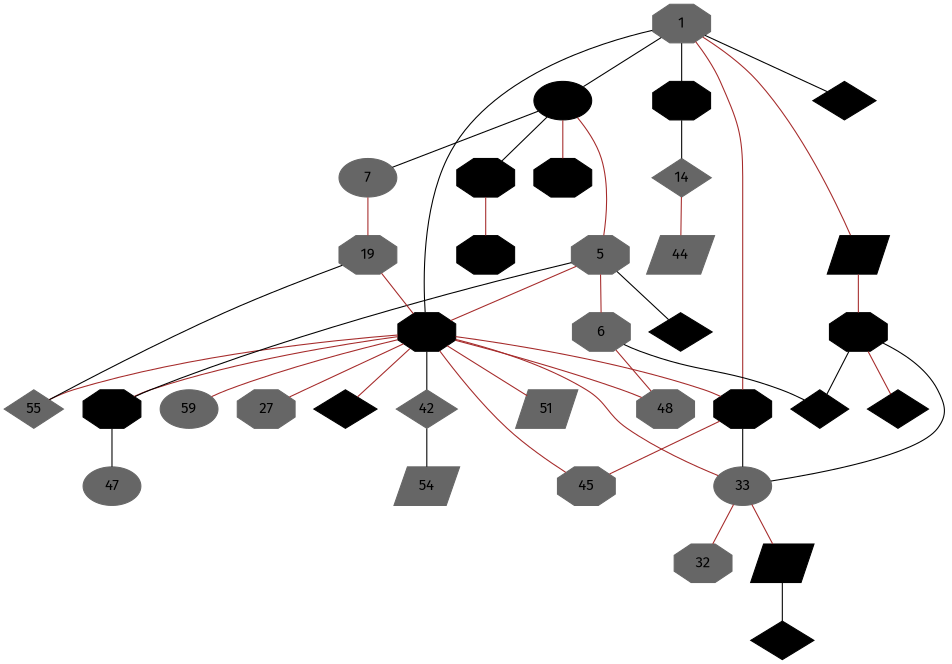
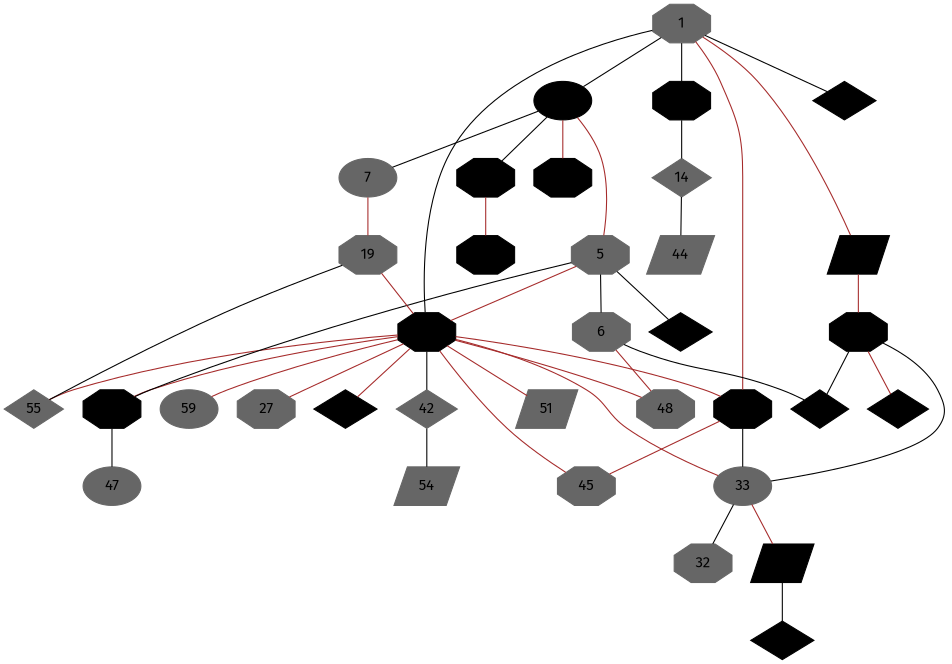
  graph {
    fontname="Fira Sans"
    node [color=gray40 fontname="Fira Sans" shape=octagon style=filled]
    edge [color=brown fontname="Fira Sans"]
    2 [color=black shape=ellipse]
    1
    3 [color=black shape=parallelogram]
    9 [color=black]
    11 [color=black super="+21+18+32+16"]
    13 [color=black super="+28+58+35+20"]
    69 [color=black shape=diamond]
    5 [super="+49+12+37"]
    7 [shape=ellipse super="+38"]
    31 [color=black]
    34 [color=black]
    4 [color=black super="+15"]
    14 [shape=diamond super="+24"]
    33 [shape=ellipse]
    26 [color=black]
    48
    55 [shape=diamond]
    27 [super="+60+41"]
    40 [color=black shape=diamond]
    42 [shape=diamond super="+43"]
    45 [super="+63+57"]
    51 [shape=parallelogram]
    59 [shape=ellipse]
    6 [super="+50+67+61"]
    46 [color=black shape=diamond]
    n26 [label=19 super="+17"]
    53 [color=black]
    8 [color=black shape=diamond]
    29 [color=black shape=diamond]
    n30 [label=32]
    52 [color=black shape=parallelogram super="+56"]
    47 [shape=ellipse]
    44 [shape=parallelogram]
    54 [shape=parallelogram]
    66 [color=black shape=diamond]
    2 -- 5
    2 -- 7 [color=black]
    2 -- 31 [color=black]
    2 -- 34
    1 -- 2 [color=black]
    1 -- 3
    1 -- 9 [color=black]
    1 -- 11 [color=black weight=2]
    1 -- 13
    1 -- 69 [color=black]
    3 -- 4 [weight=2]
    9 -- 14 [color=black]
    11 -- 13
    11 -- 33
    11 -- 26
    11 -- 48
    11 -- 55
    11 -- 27 [weight=2]
    11 -- 40 [weight=2]
    11 -- 42 [color=black weight=3]
    11 -- 45
    11 -- 51
    11 -- 59
    13 -- 33 [color=black]
    13 -- 45
    5 -- 11
    5 -- 26 [color=black]
-   5 -- 6
+   5 -- 6 [color=black]
    5 -- 46 [color=black]
    7 -- n26
    31 -- 53
    4 -- 33 [color=black]
    4 -- 8 [color=black]
    4 -- 29
-   14 -- 44
-   33 -- n30
+   14 -- 44 [color=black]
+   33 -- n30 [color=black]
    33 -- 52
    26 -- 47 [color=black]
    42 -- 54 [color=black]
    6 -- 48
    6 -- 8 [color=black]
    n26 -- 11
    n26 -- 55 [color=black]
    52 -- 66 [color=black]
  }
